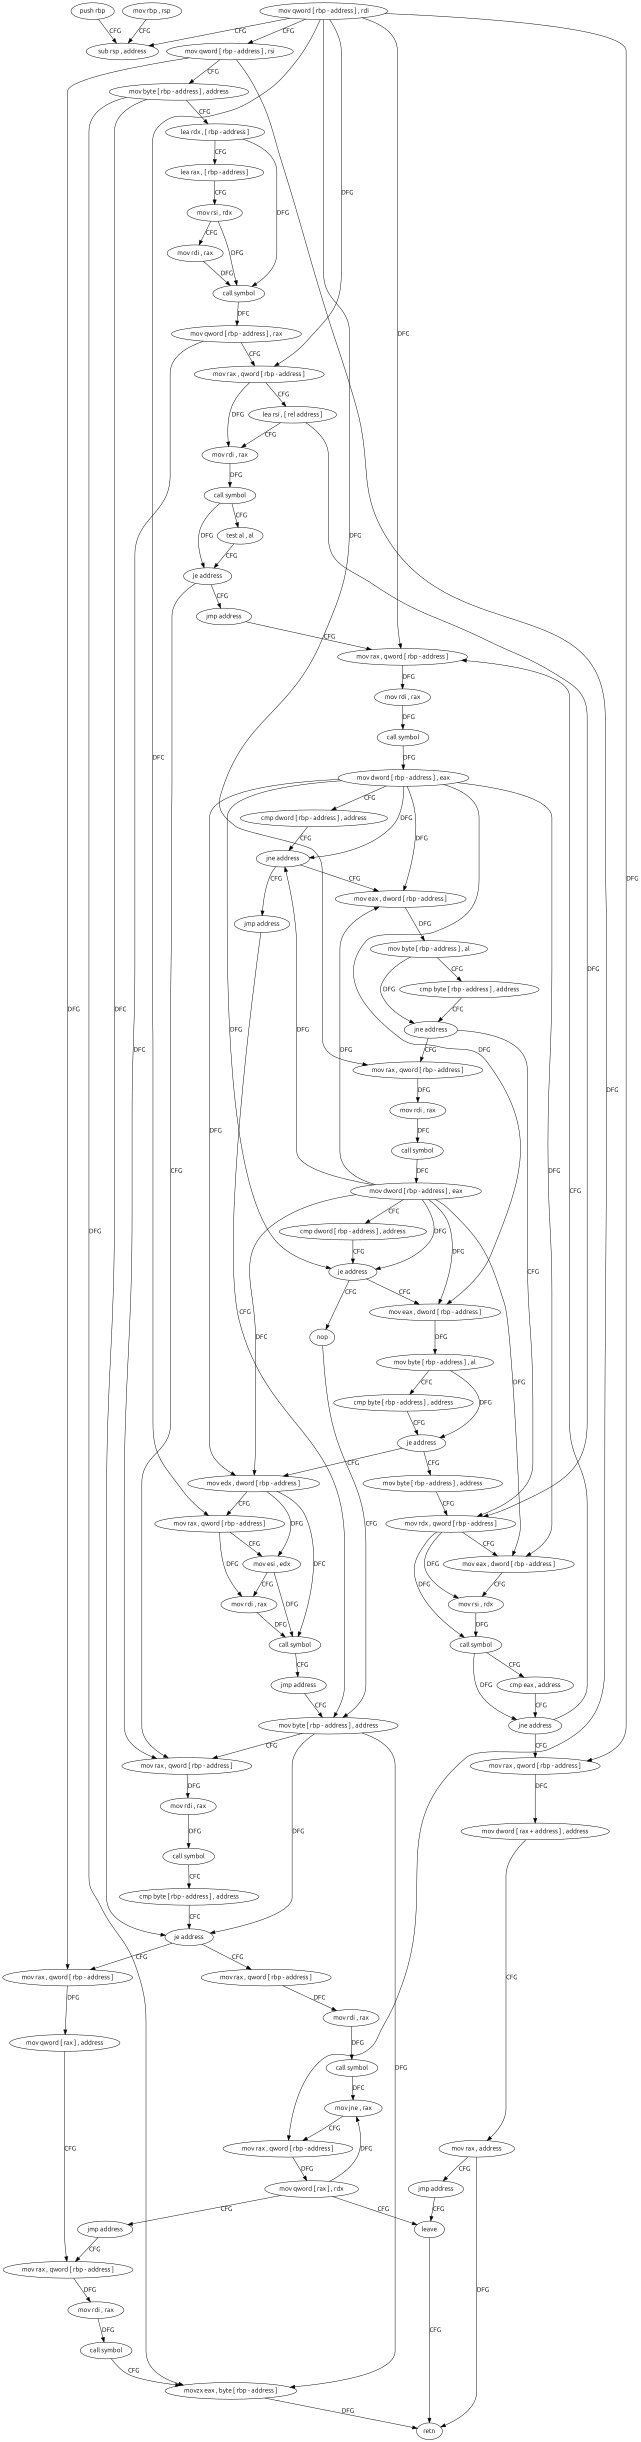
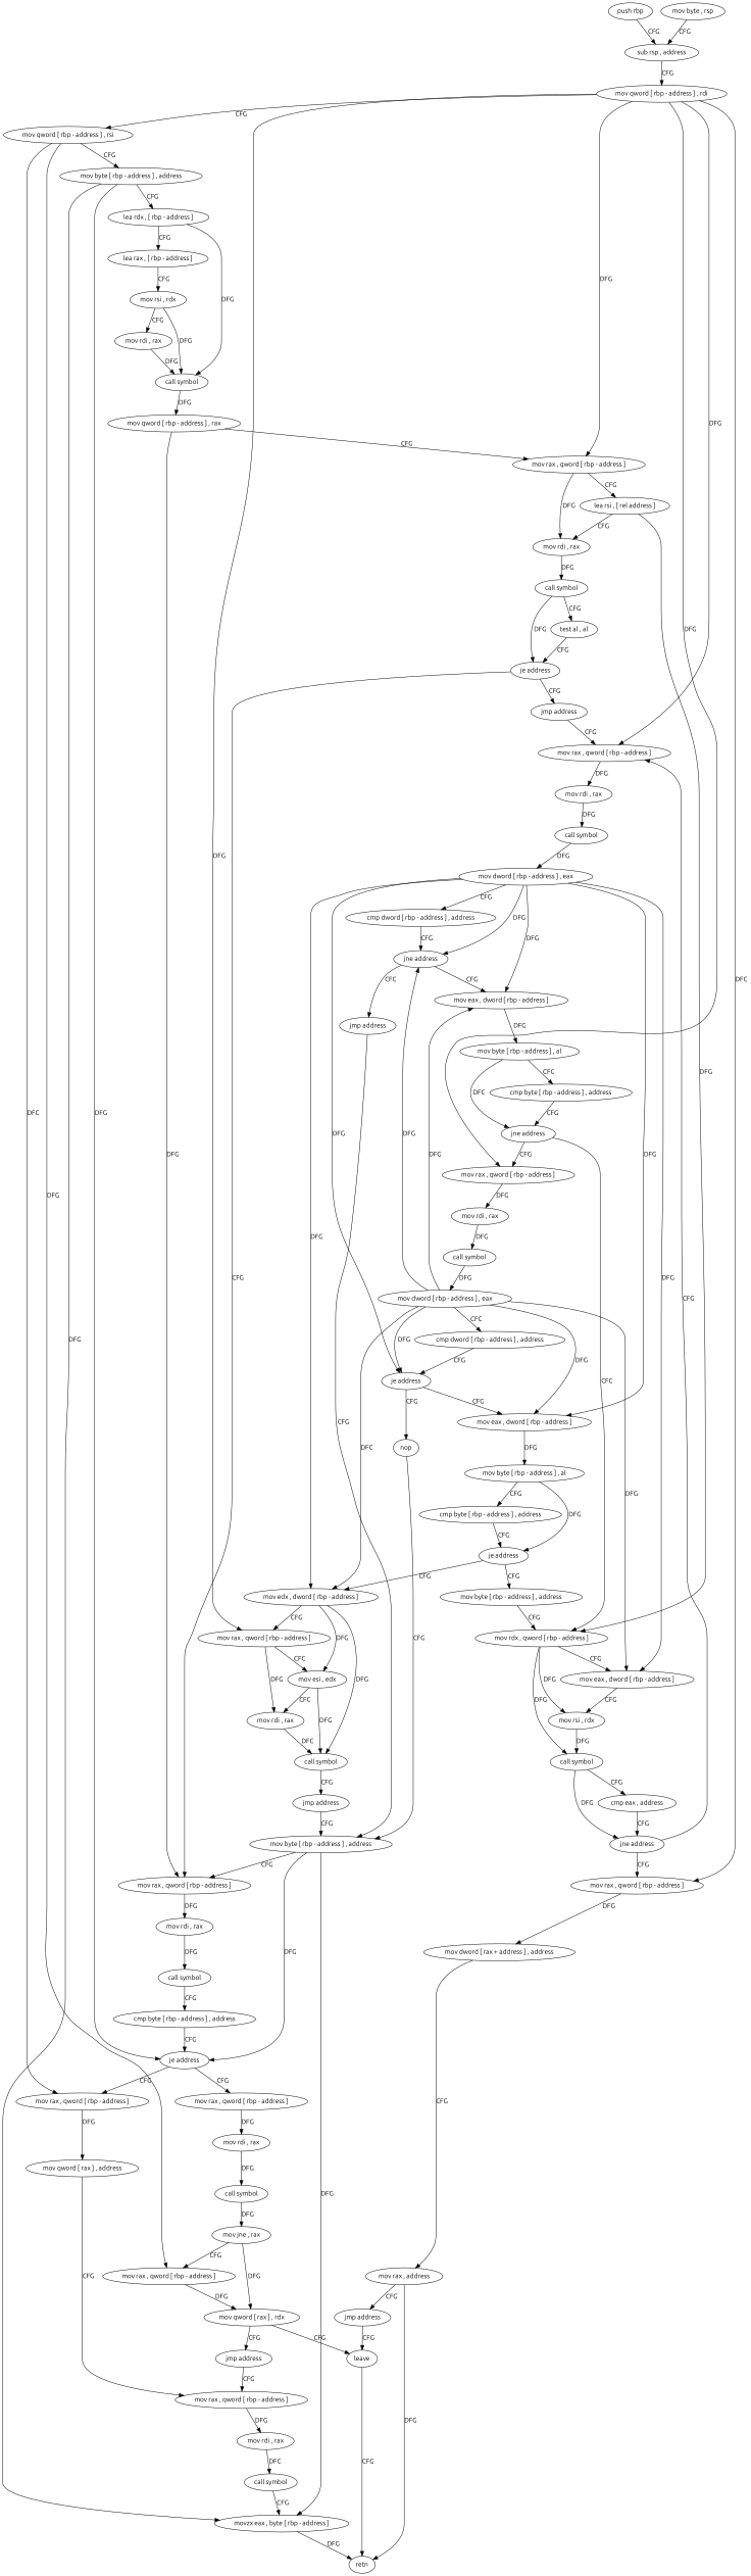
  digraph {
    fontname=Ubuntu
    node [fontname=Ubuntu]
    edge [fontname=Ubuntu]
    n1 [label="push rbp"]
    n2 [label="sub rsp , address"]
-   n3 [label="mov rbp , rsp"]
+   n3 [label="mov byte , rsp"]
    n4 [label="mov qword [ rbp - address ] , rdi"]
    n5 [label="mov qword [ rbp - address ] , rsi"]
    n6 [label="mov rax , qword [ rbp - address ]"]
    n7 [label="mov rax , qword [ rbp - address ]"]
    n8 [label="mov rax , qword [ rbp - address ]"]
    n9 [label="mov rax , qword [ rbp - address ]"]
    n10 [label="mov rax , qword [ rbp - address ]"]
    n11 [label="mov byte [ rbp - address ] , address"]
    n12 [label="mov rax , qword [ rbp - address ]"]
    n13 [label="mov rax , qword [ rbp - address ]"]
    n14 [label="lea rsi , [ rel address ]"]
    n15 [label="mov rdi , rax"]
    n16 [label="mov rdi , rax"]
    n17 [label="mov rdi , rax"]
    n18 [label="mov dword [ rax + address ] , address"]
    n19 [label="mov esi , edx"]
    n20 [label="mov rdi , rax"]
    n21 [label="lea rdx , [ rbp - address ]"]
    n22 [label="je address"]
    n23 [label="movzx eax , byte [ rbp - address ]"]
    n24 [label="mov qword [ rax ] , address"]
    n25 [label="mov qword [ rax ] , rdx"]
    n26 [label="lea rax , [ rbp - address ]"]
    n27 [label="call symbol"]
    n28 [label="mov rax , qword [ rbp - address ]"]
    n29 [label=retn]
    n30 [label="mov rsi , rdx"]
    n31 [label="mov qword [ rbp - address ] , rax"]
    n32 [label="mov rdi , rax"]
    n33 [label="mov rax , qword [ rbp - address ]"]
    n34 [label="mov rdi , rax"]
    n35 [label="mov rdx , qword [ rbp - address ]"]
    n36 [label="mov eax , dword [ rbp - address ]"]
    n37 [label="mov rsi , rdx"]
    n38 [label="call symbol"]
    n39 [label="call symbol"]
    n40 [label="test al , al"]
    n41 [label="je address"]
    n42 [label="jmp address"]
    n43 [label="call symbol"]
    n44 [label="cmp byte [ rbp - address ] , address"]
    n45 [label="mov rdi , rax"]
    n46 [label="mov rax , qword [ rbp - address ]"]
    n47 [label="call symbol"]
    n48 [label="call symbol"]
    n49 [label="mov rdi , rax"]
    n50 [label="call symbol"]
    n51 [label="mov jne , rax"]
    n52 [label="jmp address"]
    n53 [label=leave]
    n54 [label="mov dword [ rbp - address ] , eax"]
    n55 [label="cmp dword [ rbp - address ] , address"]
    n56 [label="jne address"]
    n57 [label="mov eax , dword [ rbp - address ]"]
    n58 [label="je address"]
    n59 [label="mov eax , dword [ rbp - address ]"]
    n60 [label="mov edx , dword [ rbp - address ]"]
    n61 [label="jmp address"]
    n62 [label="mov byte [ rbp - address ] , al"]
    n63 [label=nop]
    n64 [label="mov byte [ rbp - address ] , al"]
    n65 [label="call symbol"]
    n66 [label="mov byte [ rbp - address ] , address"]
    n67 [label="cmp byte [ rbp - address ] , address"]
    n68 [label="jne address"]
    n69 [label="cmp eax , address"]
    n70 [label="jne address"]
    n71 [label="call symbol"]
    n72 [label="mov rax , address"]
    n73 [label="mov dword [ rbp - address ] , eax"]
    n74 [label="cmp dword [ rbp - address ] , address"]
    n75 [label="cmp byte [ rbp - address ] , address"]
    n76 [label="je address"]
    n77 [label="jmp address"]
    n78 [label="mov byte [ rbp - address ] , address"]
    n79 [label="jmp address"]
    n1 -> n2 [label=CFG]
-   n4 -> n2 [label=CFG]
+   n2 -> n4 [label=CFG]
    n3 -> n2 [label=CFG]
    n4 -> n5 [label=CFG]
    n4 -> n6 [label=DFG]
    n4 -> n7 [label=DFG]
    n4 -> n8 [label=DFG]
    n4 -> n9 [label=DFG]
    n4 -> n10 [label=DFG]
    n5 -> n11 [label=CFG]
    n5 -> n12 [label=DFG]
    n5 -> n13 [label=DFG]
    n6 -> n14 [label=CFG]
    n6 -> n15 [label=DFG]
    n7 -> n16 [label=DFG]
    n8 -> n17 [label=DFG]
    n9 -> n18 [label=DFG]
    n10 -> n19 [label=CFG]
    n10 -> n20 [label=DFG]
    n11 -> n21 [label=CFG]
    n11 -> n22 [label=DFG]
    n11 -> n23 [label=DFG]
    n12 -> n24 [label=DFG]
    n13 -> n25 [label=DFG]
    n14 -> n15 [label=CFG]
    n14 -> n35 [label=DFG]
    n15 -> n39 [label=DFG]
    n16 -> n48 [label=DFG]
    n17 -> n71 [label=DFG]
    n18 -> n72 [label=CFG]
    n19 -> n20 [label=CFG]
    n19 -> n65 [label=DFG]
    n20 -> n65 [label=DFG]
    n21 -> n26 [label=CFG]
    n21 -> n27 [label=DFG]
    n22 -> n12 [label=CFG]
    n22 -> n28 [label=CFG]
    n23 -> n29 [label=DFG]
    n24 -> n46 [label=CFG]
    n25 -> n52 [label=CFG]
    n25 -> n53 [label=CFG]
    n26 -> n30 [label=CFG]
    n27 -> n31 [label=DFG]
    n28 -> n45 [label=DFG]
    n30 -> n27 [label=DFG]
    n30 -> n32 [label=CFG]
    n31 -> n6 [label=CFG]
    n31 -> n33 [label=DFG]
    n32 -> n27 [label=DFG]
    n33 -> n34 [label=DFG]
    n34 -> n43 [label=DFG]
    n35 -> n36 [label=CFG]
    n35 -> n37 [label=DFG]
    n35 -> n38 [label=DFG]
    n36 -> n37 [label=CFG]
    n37 -> n38 [label=DFG]
    n38 -> n69 [label=CFG]
    n38 -> n70 [label=DFG]
    n39 -> n40 [label=CFG]
    n39 -> n41 [label=DFG]
    n40 -> n41 [label=CFG]
    n41 -> n33 [label=CFG]
    n41 -> n42 [label=CFG]
    n42 -> n7 [label=CFG]
    n43 -> n44 [label=CFG]
    n44 -> n22 [label=CFG]
    n45 -> n47 [label=DFG]
    n46 -> n49 [label=DFG]
    n47 -> n51 [label=DFG]
    n48 -> n54 [label=DFG]
    n49 -> n50 [label=DFG]
    n50 -> n23 [label=CFG]
    n51 -> n13 [label=CFG]
-   n25 -> n51 [label=DFG]
+   n51 -> n25 [label=DFG]
    n52 -> n46 [label=CFG]
    n53 -> n29 [label=CFG]
    n54 -> n36 [label=DFG]
    n54 -> n55 [label=CFG]
    n54 -> n56 [label=DFG]
    n54 -> n57 [label=DFG]
    n54 -> n58 [label=DFG]
    n54 -> n59 [label=DFG]
    n54 -> n60 [label=DFG]
    n55 -> n56 [label=CFG]
    n56 -> n57 [label=CFG]
    n56 -> n61 [label=CFG]
    n57 -> n62 [label=DFG]
    n58 -> n59 [label=CFG]
    n58 -> n63 [label=CFG]
    n59 -> n64 [label=DFG]
    n60 -> n10 [label=CFG]
    n60 -> n19 [label=DFG]
    n60 -> n65 [label=DFG]
    n61 -> n66 [label=CFG]
    n62 -> n67 [label=CFG]
    n62 -> n68 [label=DFG]
    n63 -> n66 [label=CFG]
    n64 -> n75 [label=CFG]
    n64 -> n76 [label=DFG]
    n65 -> n79 [label=CFG]
    n66 -> n22 [label=DFG]
    n66 -> n23 [label=DFG]
    n66 -> n33 [label=CFG]
    n67 -> n68 [label=CFG]
    n68 -> n8 [label=CFG]
    n68 -> n35 [label=CFG]
    n69 -> n70 [label=CFG]
    n70 -> n7 [label=CFG]
    n70 -> n9 [label=CFG]
    n71 -> n73 [label=DFG]
    n72 -> n29 [label=DFG]
    n72 -> n77 [label=CFG]
    n73 -> n36 [label=DFG]
    n73 -> n56 [label=DFG]
    n73 -> n57 [label=DFG]
    n73 -> n58 [label=DFG]
    n73 -> n59 [label=DFG]
    n73 -> n60 [label=DFG]
    n73 -> n74 [label=CFG]
    n74 -> n58 [label=CFG]
    n75 -> n76 [label=CFG]
    n76 -> n60 [label=CFG]
    n76 -> n78 [label=CFG]
    n77 -> n53 [label=CFG]
    n78 -> n35 [label=CFG]
    n79 -> n66 [label=CFG]
  }
